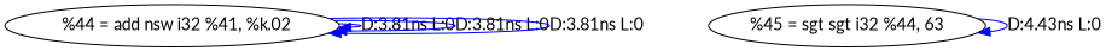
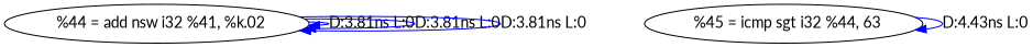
  digraph {
    fontname=Lato
    node [fontname=Lato]
    edge [color=blue fontname=Lato]
    n1 [label="  %44 = add nsw i32 %41, %k.02"]
-   n2 [label="%45 = sgt sgt i32 %44, 63"]
+   n2 [label="  %45 = icmp sgt i32 %44, 63"]
    n1 -> n1 [label="D:3.81ns L:0"]
    n1 -> n1 [label="D:3.81ns L:0"]
    n1 -> n1 [label="D:3.81ns L:0"]
    n2 -> n2 [label="D:4.43ns L:0"]
  }
